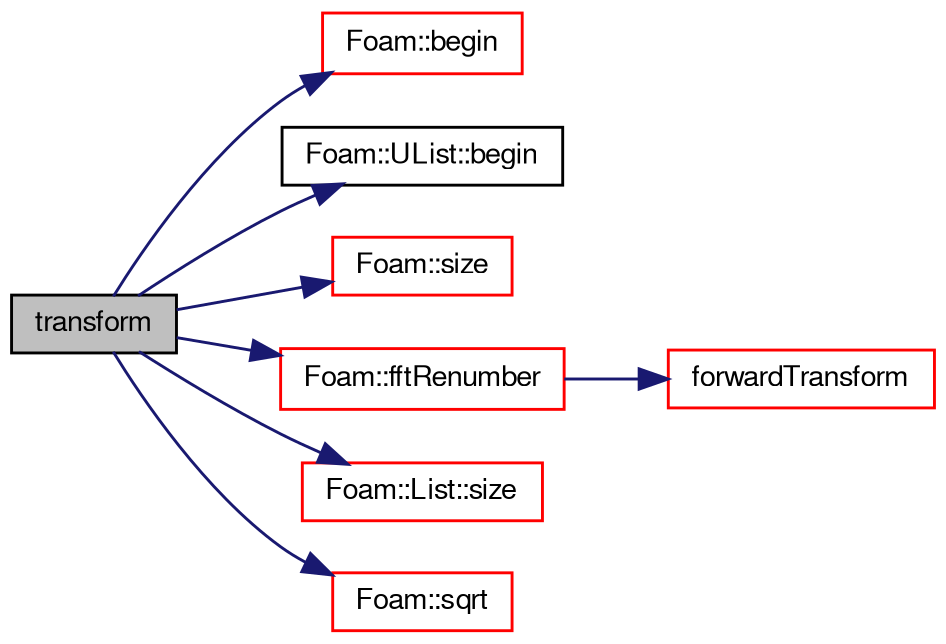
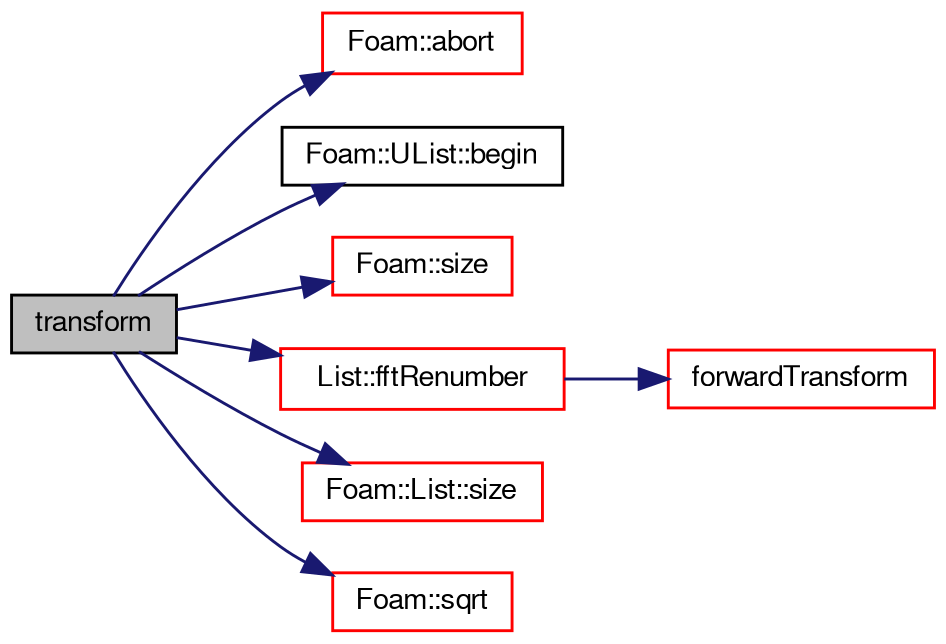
  digraph {
    rankdir=LR
    node [color=red fontname=FreeSans fontsize=10 shape=record]
    edge [color=midnightblue fontname=FreeSans fontsize=10 labelfontname=FreeSans labelfontsize=10 style=solid]
    n1 [color=black fillcolor=grey75 fontcolor=black height=0.2 label=transform style=filled width=0.4]
-   n2 [height=0.2 label="Foam::begin" width=0.4]
+   n2 [height=0.2 label="Foam::abort" width=0.4]
    n3 [color=black height=0.2 label="Foam::UList::begin" width=0.4]
    n4 [height=0.2 label="Foam::size" width=0.4]
-   n5 [height=0.2 label="Foam::fftRenumber" width=0.4]
+   n5 [height=0.2 label="List::fftRenumber" width=0.4]
    n6 [height=0.2 label="Foam::List::size" width=0.4]
    n7 [height=0.2 label="Foam::sqrt" width=0.4]
    n8 [height=0.2 label=forwardTransform width=0.4]
    n1 -> n2
    n1 -> n3
    n1 -> n4
    n1 -> n5
    n1 -> n6
    n1 -> n7
    n5 -> n8
  }
